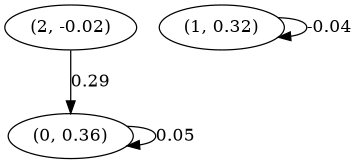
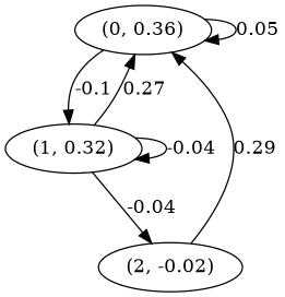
  digraph {
    n1 [label="(0, 0.36)"]
    n2 [label="(1, 0.32)"]
    n3 [label="(2, -0.02)"]
    n1 -> n1 [label=0.05]
+   n1 -> n2 [label=-0.1]
+   n2 -> n1 [label=0.27]
    n2 -> n2 [label=-0.04]
+   n2 -> n3 [label=-0.04]
    n3 -> n1 [label=0.29]
  }
